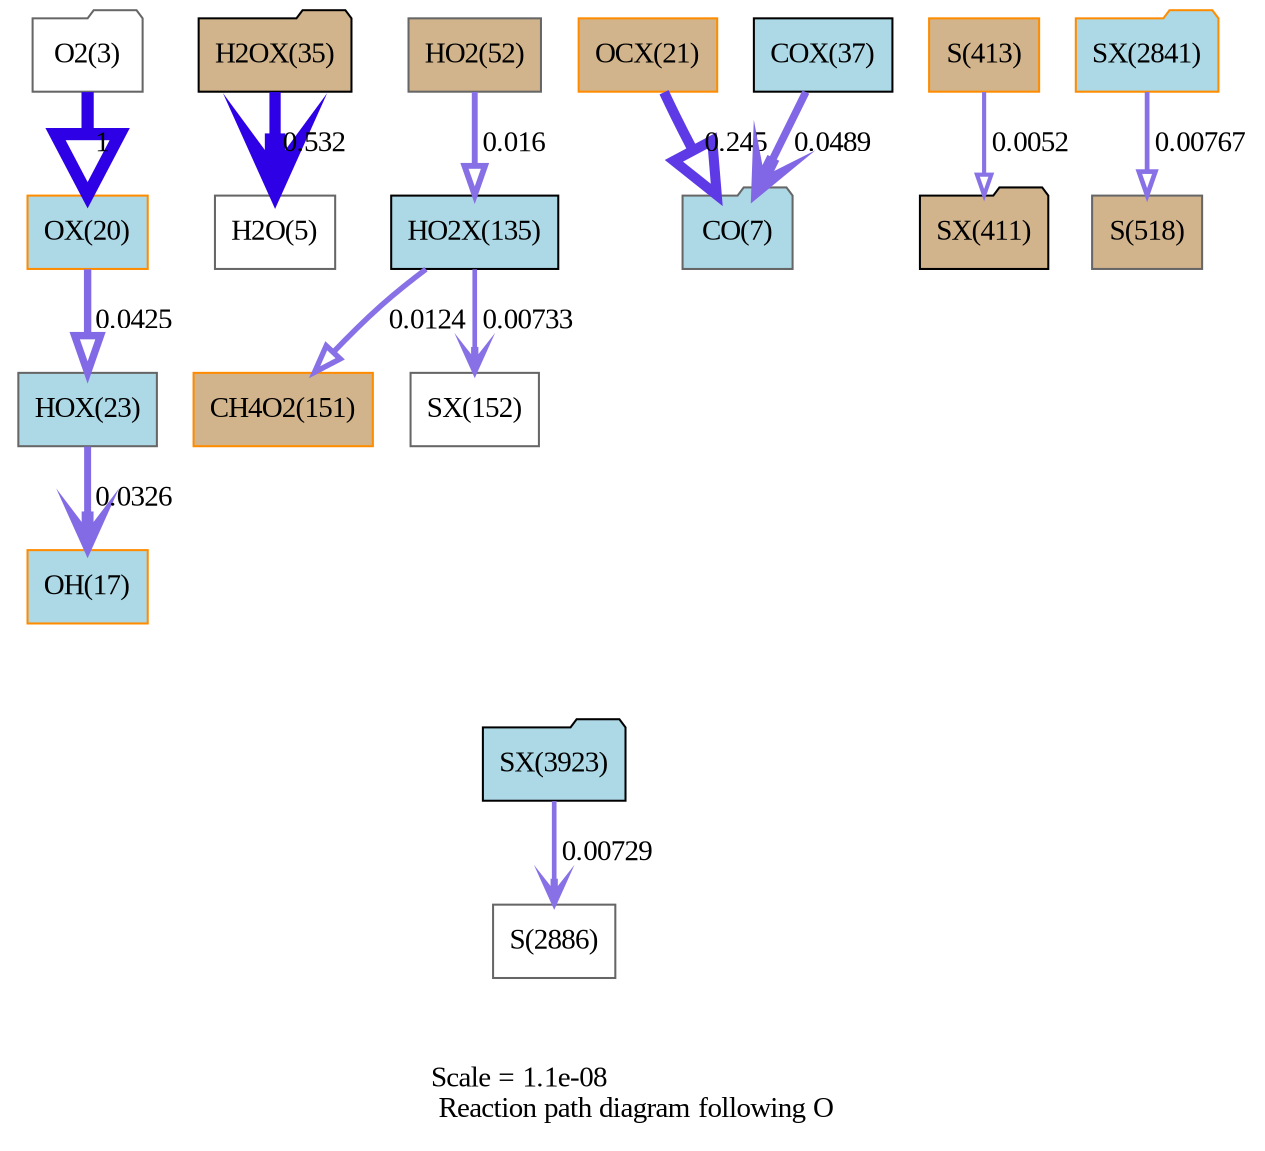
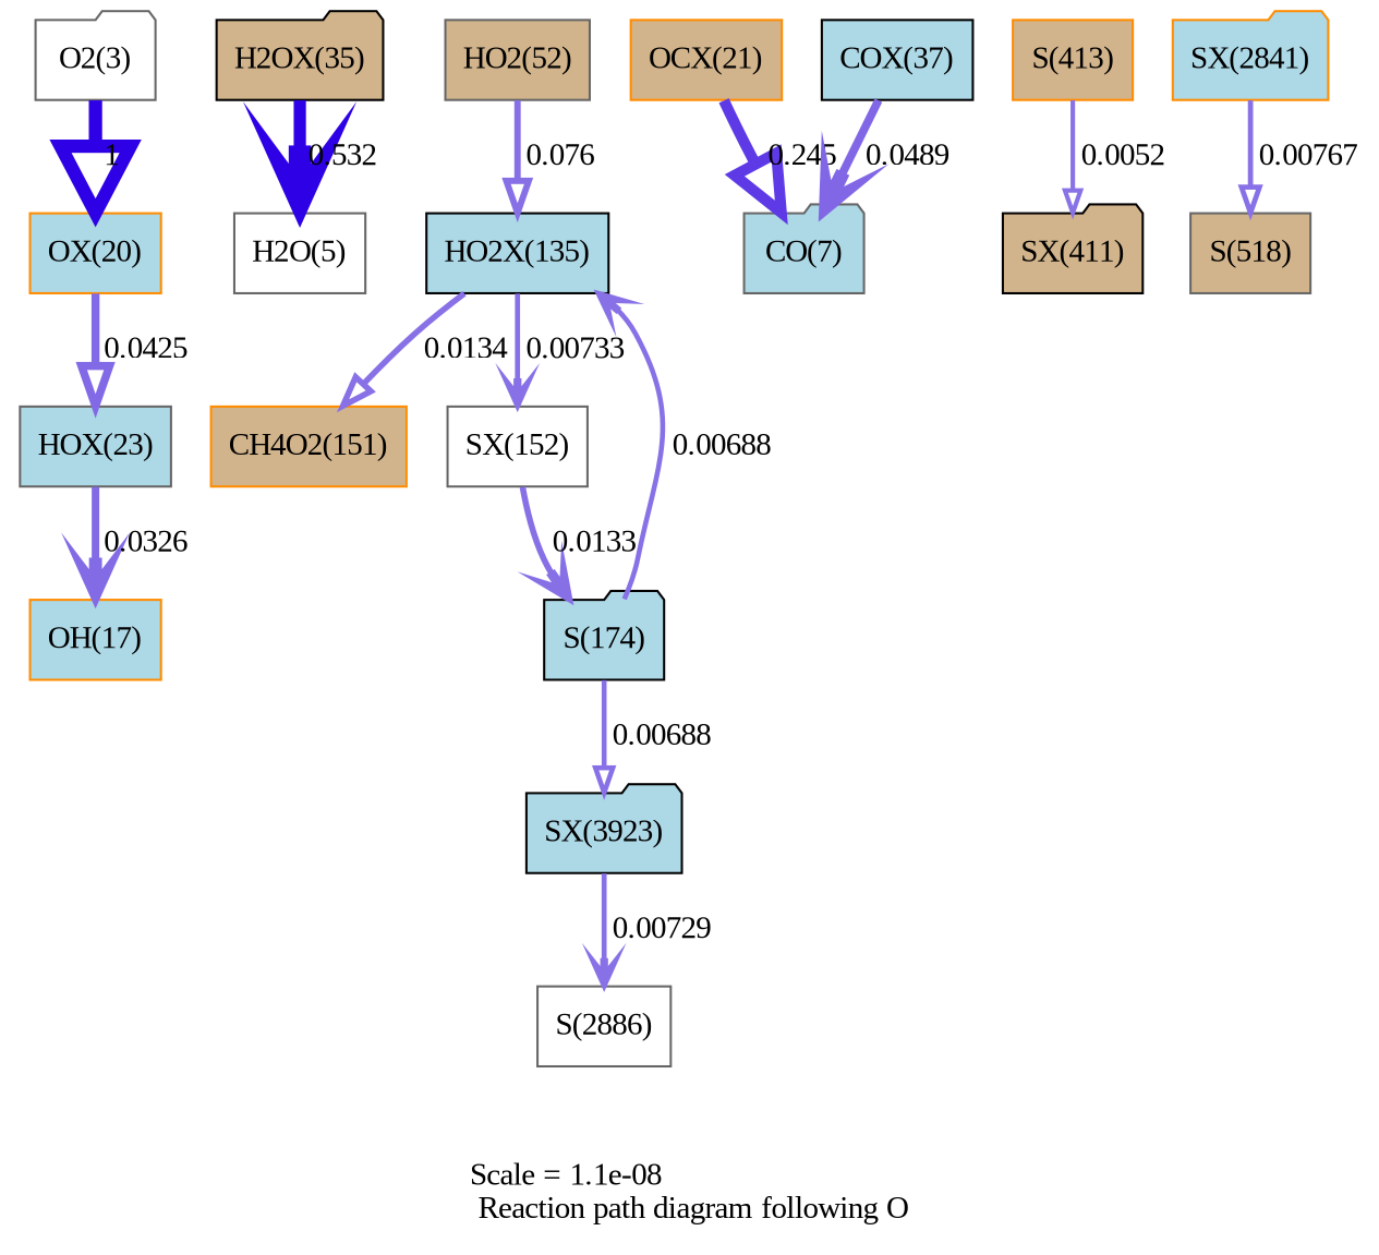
  digraph {
    fontname="Liberation Serif"
    label="Scale = 1.1e-08\l Reaction path diagram following O"
    node [color=gray40 fillcolor=lightblue fontname="Liberation Serif" shape=box style=filled]
    edge [arrowhead=onormal arrowsize=1.14 color="0.7, 0.507, 0.9" fontname="Liberation Serif" penwidth=2.24]
    n1 [fillcolor=white label="O2(3)" shape=folder]
    n2 [color=darkorange label="OX(20)"]
    n3 [label="HOX(23)"]
    n4 [color=darkorange label="OH(17)"]
    n5 [color=black fillcolor=tan label="H2OX(35)" shape=folder]
    n6 [fillcolor=white label="H2O(5)"]
    n7 [fillcolor=tan label="HO2(52)"]
    n8 [color=black label="HO2X(135)"]
    n9 [color=darkorange fillcolor=tan label="CH4O2(151)"]
    n10 [fillcolor=white label="SX(152)"]
+   n11 [color=black label="S(174)" shape=folder]
    n12 [color=black label="SX(3923)" shape=folder]
    n13 [fillcolor=white label="S(2886)"]
    n14 [color=darkorange fillcolor=tan label="OCX(21)"]
    n15 [label="CO(7)" shape=folder]
    n16 [color=black label="COX(37)"]
    n17 [color=darkorange fillcolor=tan label="S(413)"]
    n18 [color=black fillcolor=tan label="SX(411)" shape=folder]
    n19 [color=darkorange label="SX(2841)" shape=folder]
    n20 [fillcolor=tan label="S(518)"]
    n1 -> n2 [arrowsize=3 color="0.7, 1.5, 0.9" label=" 1" penwidth=6]
    n2 -> n3 [arrowsize=1.81 color="0.7, 0.543, 0.9" label=" 0.0425" penwidth=3.62]
    n3 -> n4 [arrowhead=vee arrowsize=1.71 color="0.7, 0.533, 0.9" label=" 0.0326" penwidth=3.42]
    n5 -> n6 [arrowhead=vee arrowsize=2.76 color="0.7, 1.03, 0.9" label=" 0.532" penwidth=5.52]
-   n7 -> n8 [arrowsize=1.44 color="0.7, 0.516, 0.9" label=" 0.016" penwidth=2.88]
-   n8 -> n9 [arrowsize=1.34 color="0.7, 0.512, 0.9" label=" 0.0124" penwidth=2.68]
+   n7 -> n8 [arrowsize=1.44 color="0.7, 0.516, 0.9" label=" 0.076" penwidth=2.88]
+   n8 -> n9 [arrowsize=1.34 color="0.7, 0.512, 0.9" label=" 0.0134" penwidth=2.68]
    n8 -> n10 [arrowhead=vee label=" 0.00733" penwidth=2.29]
+   n10 -> n11 [arrowhead=vee arrowsize=1.37 color="0.7, 0.513, 0.9" label=" 0.0133" penwidth=2.74]
+   n11 -> n8 [arrowhead=vee arrowsize=1.12 label=" 0.00688"]
+   n11 -> n12 [arrowsize=1.12 label=" 0.00688"]
    n12 -> n13 [arrowhead=vee label=" 0.00729" penwidth=2.28]
    n14 -> n15 [arrowsize=2.47 color="0.7, 0.745, 0.9" label=" 0.245" penwidth=4.94]
    n16 -> n15 [arrowhead=vee arrowsize=1.86 color="0.7, 0.549, 0.9" label=" 0.0489" penwidth=3.72]
    n17 -> n18 [arrowsize=1.01 color="0.7, 0.505, 0.9" label=" 0.0052" penwidth=2.03]
    n19 -> n20 [arrowsize=1.16 color="0.7, 0.508, 0.9" label=" 0.00767" penwidth=2.32]
  }
